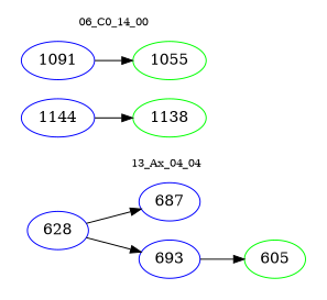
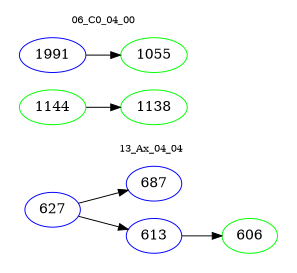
  digraph {
    rankdir=LR
    node [color=blue]
    edge [color=black]
-   n1 [label=628]
-   n2 [label=693]
+   n1 [label=627]
+   n2 [label=613]
    n3 [label=687]
-   n4 [color=green label=605]
-   n5 [label=1091]
-   n6 [label=1144]
+   n4 [color=green label=606]
+   n5 [label=1991]
+   n6 [color=green label=1144]
    n7 [color=green label=1055]
    n8 [color=green label=1138]
    subgraph cluster_1 {
      color=white
      fontsize=10
      label="13_Ax_04_04"
      n1
      n2
      n3
      n4
    }
    subgraph cluster_2 {
      color=white
      fontsize=10
-     label="06_C0_14_00"
+     label="06_C0_04_00"
      n5
      n6
      n7
      n8
    }
    n1 -> n2
    n1 -> n3
    n2 -> n4
    n5 -> n7
    n6 -> n8
  }
